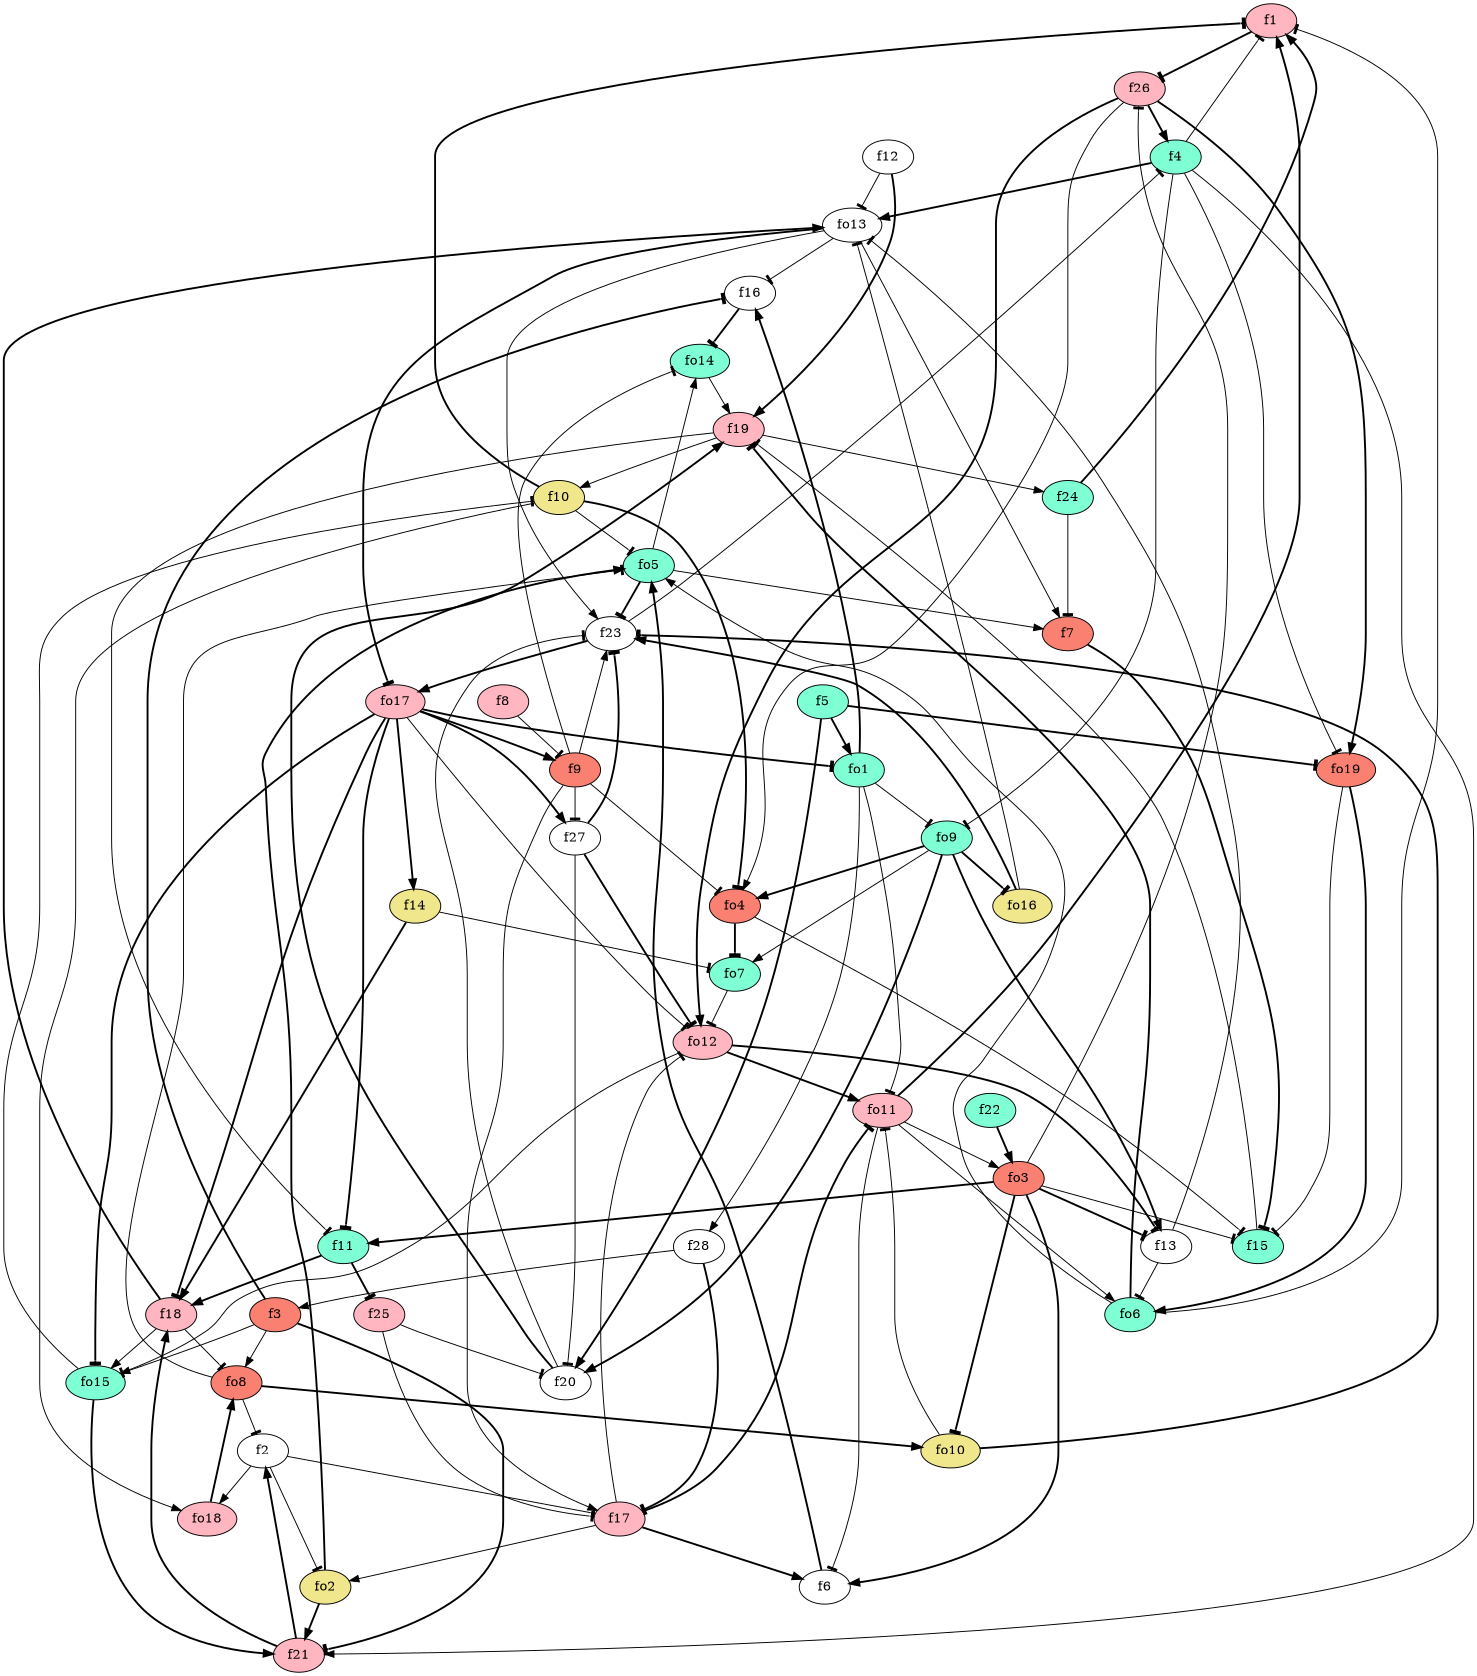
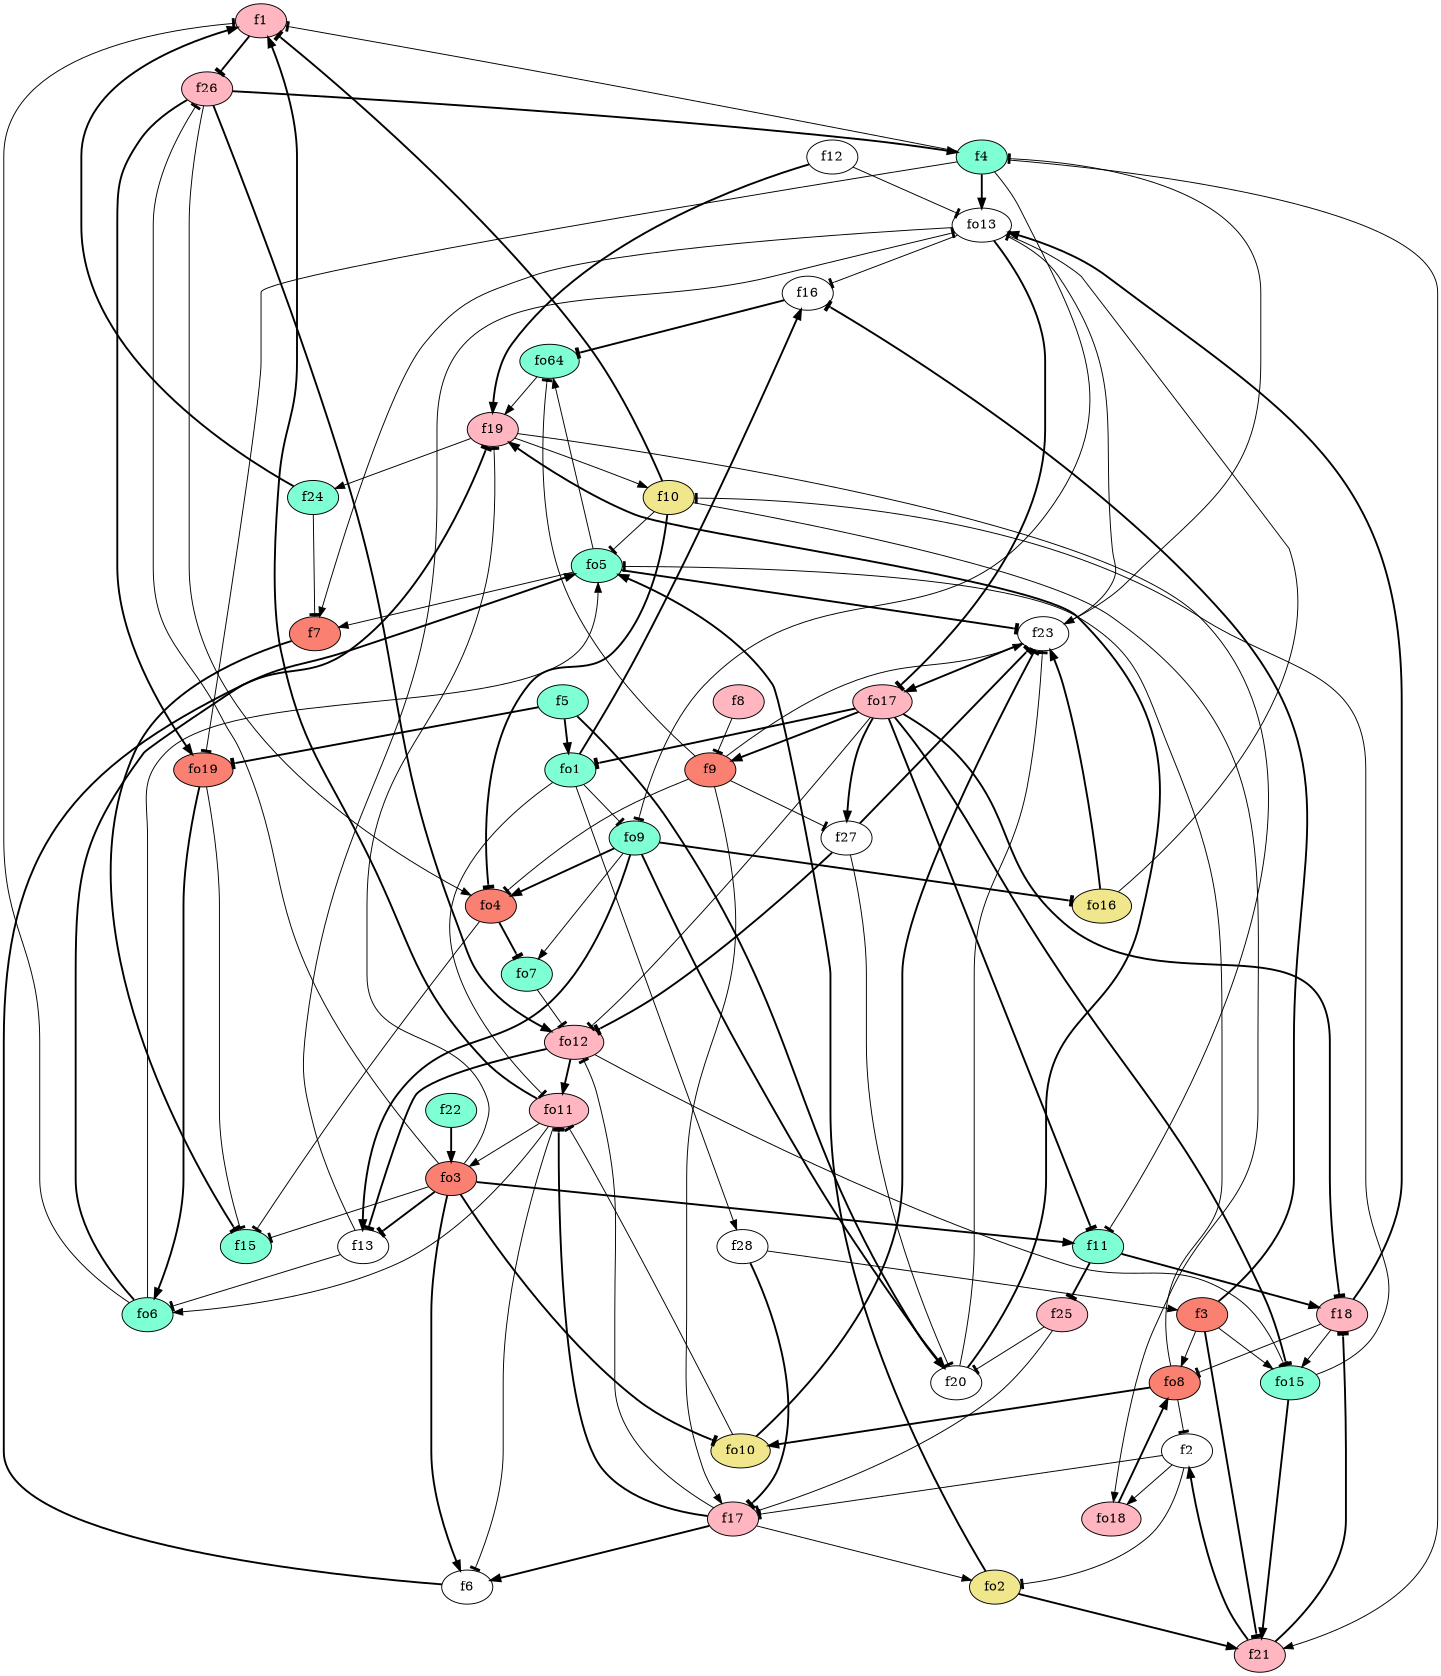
  strict digraph {
    node [fillcolor=aquamarine style=filled]
    edge [arrowhead=tee style=solid weight=2]
    f1 [fillcolor=lightpink]
    f26 [fillcolor=lightpink]
    f4
    fo19 [fillcolor=salmon]
    fo4 [fillcolor=salmon]
    fo12 [fillcolor=lightpink]
    f2 [fillcolor=white]
    f17 [fillcolor=lightpink]
    fo2 [fillcolor=khaki]
    fo18 [fillcolor=lightpink]
    f6 [fillcolor=white]
    fo11 [fillcolor=lightpink]
    f21 [fillcolor=lightpink]
    fo5
    fo8 [fillcolor=salmon]
    f3 [fillcolor=salmon]
    f16 [fillcolor=white]
    fo15
-   fo14
+   fo14 [label=fo64]
    f18 [fillcolor=lightpink]
    fo10 [fillcolor=khaki]
    f10 [fillcolor=khaki]
    fo9
    fo13 [fillcolor=white]
    f20 [fillcolor=white]
    f13 [fillcolor=white]
    fo7
    fo16 [fillcolor=khaki]
    f7 [fillcolor=salmon]
    f23 [fillcolor=white]
    fo17 [fillcolor=lightpink]
    f15
    fo6
    f5
    fo1
    f19 [fillcolor=lightpink]
    f28 [fillcolor=white]
    f8 [fillcolor=lightpink]
    f9 [fillcolor=salmon]
    f27 [fillcolor=white]
    f11
    f25 [fillcolor=lightpink]
    f12 [fillcolor=white]
    f24
-   f14 [fillcolor=khaki]
    fo3 [fillcolor=salmon]
    f22
    f1 -> f26 [style=bold]
    f26 -> f4 [arrowhead=normal style=bold]
    f26 -> fo19 [arrowhead=normal style=bold]
    f26 -> fo4 [arrowhead=normal]
    f26 -> fo12 [arrowhead=normal style=bold]
    f4 -> f1
    f4 -> fo19
    f4 -> f21 [arrowhead=normal]
    f4 -> fo9
    f4 -> fo13 [arrowhead=normal style=bold]
    fo19 -> f15
    fo19 -> fo6 [arrowhead=normal style=bold]
    fo4 -> fo7 [style=bold]
    fo4 -> f15
    fo12 -> fo11 [arrowhead=normal style=bold]
    fo12 -> fo15
    fo12 -> f13 [style=bold]
    f2 -> f17
    f2 -> fo2
    f2 -> fo18 [arrowhead=normal]
    f17 -> fo12
    f17 -> fo2 [arrowhead=normal]
    f17 -> f6 [arrowhead=normal style=bold]
    f17 -> fo11 [style=bold]
    fo2 -> f21 [arrowhead=normal style=bold]
    fo2 -> fo5 [arrowhead=normal style=bold]
    fo18 -> fo8 [arrowhead=normal style=bold]
    f6 -> fo5 [arrowhead=normal style=bold]
    fo11 -> f1 [arrowhead=normal style=bold]
    fo11 -> f6
    fo11 -> fo6 [arrowhead=normal]
    fo11 -> fo3 [arrowhead=normal]
    f21 -> f2 [arrowhead=normal style=bold]
-   f21 -> f18 [arrowhead=normal style=bold]
+   f21 -> f18 [style=bold]
    fo5 -> fo14 [arrowhead=normal]
    fo5 -> f7 [arrowhead=normal]
    fo5 -> f23 [style=bold]
    fo8 -> f2
    fo8 -> fo5
    fo8 -> fo10 [arrowhead=normal style=bold]
    f3 -> f21 [style=bold]
    f3 -> fo8 [arrowhead=normal]
    f3 -> f16 [style=bold]
    f3 -> fo15 [arrowhead=normal]
    f16 -> fo14 [style=bold]
    fo15 -> f21 [arrowhead=normal style=bold]
    fo15 -> f10
    fo14 -> f19 [arrowhead=normal]
    f18 -> fo8
    f18 -> fo15 [arrowhead=normal]
    f18 -> fo13 [arrowhead=normal style=bold]
    fo10 -> fo11
    fo10 -> f23 [style=bold]
    f10 -> f1 [style=bold]
    f10 -> fo4 [style=bold]
    f10 -> fo18 [arrowhead=normal]
    f10 -> fo5
    fo9 -> fo4 [arrowhead=normal style=bold]
    fo9 -> f20 [arrowhead=normal style=bold]
    fo9 -> f13 [arrowhead=normal style=bold]
    fo9 -> fo7 [arrowhead=normal]
    fo9 -> fo16 [style=bold]
    fo13 -> f16
    fo13 -> f7 [arrowhead=normal]
    fo13 -> f23 [arrowhead=normal]
    fo13 -> fo17 [style=bold]
    f20 -> f23
    f20 -> f19 [arrowhead=normal style=bold]
    f13 -> fo13
    f13 -> fo6
    fo7 -> fo12
    fo16 -> fo13
    fo16 -> f23 [arrowhead=normal style=bold]
    f7 -> f15 [style=bold]
    f23 -> f4
    f23 -> fo17 [arrowhead=normal style=bold]
    fo17 -> fo12
    fo17 -> fo15 [style=bold]
    fo17 -> f18 [style=bold]
    fo17 -> fo1 [style=bold]
    fo17 -> f9 [arrowhead=normal style=bold]
    fo17 -> f27 [arrowhead=normal style=bold]
    fo17 -> f11 [style=bold]
-   fo17 -> f14 [arrowhead=normal style=bold]
-   f15 -> f19
+   fo3 -> f19
    fo6 -> f1
    fo6 -> fo5 [arrowhead=normal]
    fo6 -> f19 [style=bold]
    f5 -> fo19 [style=bold]
    f5 -> f20 [arrowhead=normal style=bold]
    f5 -> fo1 [arrowhead=normal style=bold]
    fo1 -> fo11
    fo1 -> f16 [arrowhead=normal style=bold]
    fo1 -> fo9
    fo1 -> f28 [arrowhead=normal]
    f19 -> f10 [arrowhead=normal]
    f19 -> f11
    f19 -> f24 [arrowhead=normal]
    f28 -> f17 [style=bold]
    f28 -> f3 [arrowhead=normal]
    f8 -> f9
    f9 -> fo4
    f9 -> f17 [arrowhead=normal]
    f9 -> fo14
    f9 -> f23 [arrowhead=normal]
    f9 -> f27
    f27 -> fo12 [style=bold]
    f27 -> f20
    f27 -> f23 [style=bold]
    f11 -> f18 [arrowhead=normal style=bold]
    f11 -> f25 [style=bold]
    f25 -> f17
    f25 -> f20
    f12 -> fo13
    f12 -> f19 [arrowhead=normal style=bold]
    f24 -> f1 [arrowhead=normal style=bold]
    f24 -> f7
-   f14 -> f18 [arrowhead=normal style=bold]
-   f14 -> fo7
    fo3 -> f26
    fo3 -> f6 [arrowhead=normal style=bold]
    fo3 -> fo10 [style=bold]
    fo3 -> f13 [style=bold]
    fo3 -> f15
    fo3 -> f11 [arrowhead=normal style=bold]
    f22 -> fo3 [arrowhead=normal style=bold]
  }
